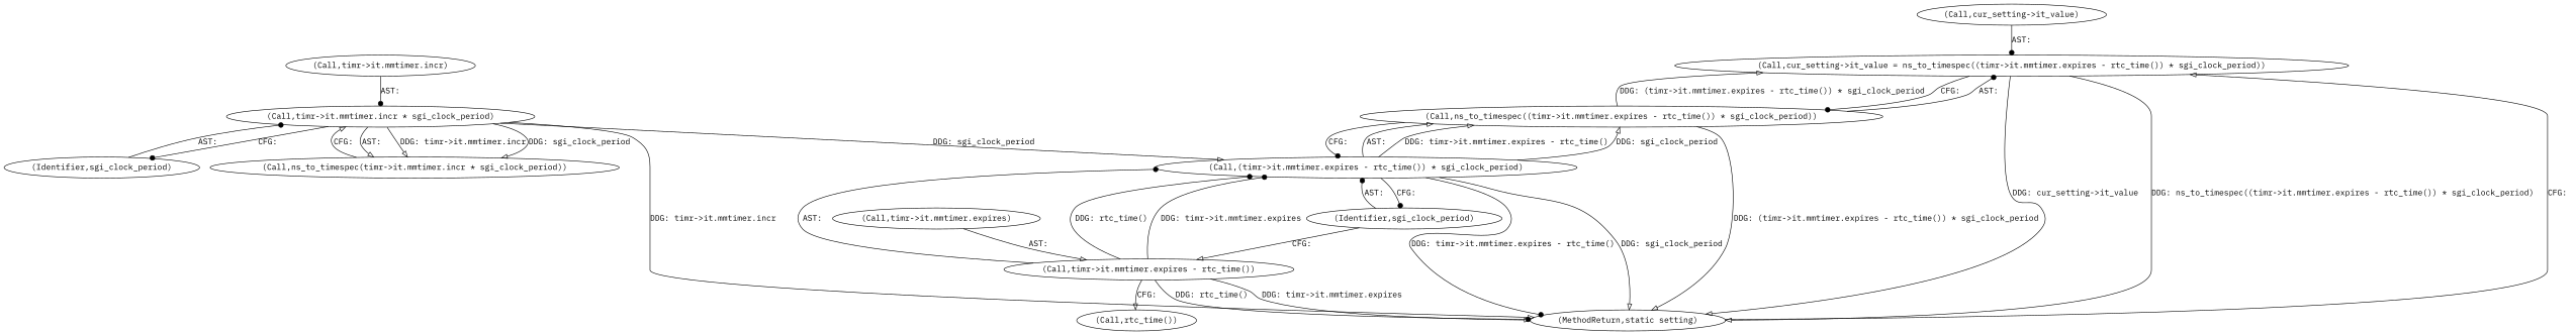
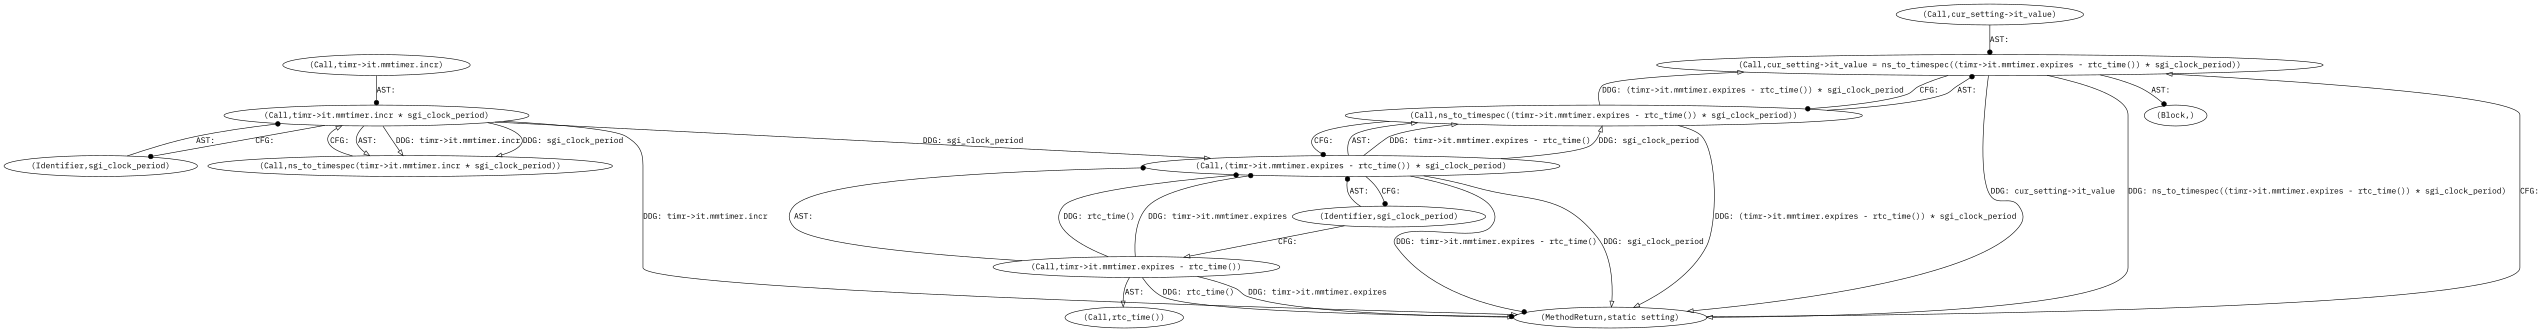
  digraph {
    fontname="IBM Plex Mono"
    node [fontname="IBM Plex Mono"]
    edge [arrowhead=onormal fontname="IBM Plex Mono"]
    n1 [label="(Call,cur_setting->it_value = ns_to_timespec((timr->it.mmtimer.expires - rtc_time()) * sgi_clock_period))"]
    n2 [label="(Call,ns_to_timespec((timr->it.mmtimer.expires - rtc_time()) * sgi_clock_period))"]
    n3 [label="(MethodReturn,static setting)"]
+   n4 [label="(Block,)"]
    n5 [label="(Call,(timr->it.mmtimer.expires - rtc_time()) * sgi_clock_period)"]
    n6 [label="(Identifier,sgi_clock_period)"]
    n7 [label="(Call,timr->it.mmtimer.expires - rtc_time())"]
    n8 [label="(Call,rtc_time())"]
    n9 [label="(Call,timr->it.mmtimer.incr * sgi_clock_period)"]
    n10 [label="(Identifier,sgi_clock_period)"]
    n11 [label="(Call,ns_to_timespec(timr->it.mmtimer.incr * sgi_clock_period))"]
-   n12 [label="(Call,timr->it.mmtimer.expires)"]
    n13 [label="(Call,cur_setting->it_value)"]
    n14 [label="(Call,timr->it.mmtimer.incr)"]
    n1 -> n2 [arrowhead=dot label="CFG: "]
    n1 -> n3 [label="DDG: cur_setting->it_value"]
    n1 -> n3 [label="DDG: ns_to_timespec((timr->it.mmtimer.expires - rtc_time()) * sgi_clock_period)"]
+   n1 -> n4 [arrowhead=dot label="AST: "]
    n2 -> n1 [arrowhead=dot label="AST: "]
    n2 -> n1 [label="DDG: (timr->it.mmtimer.expires - rtc_time()) * sgi_clock_period"]
    n2 -> n3 [label="DDG: (timr->it.mmtimer.expires - rtc_time()) * sgi_clock_period"]
    n2 -> n5 [arrowhead=dot label="CFG: "]
    n3 -> n1 [label="CFG: "]
    n5 -> n2 [label="AST: "]
    n5 -> n2 [label="DDG: timr->it.mmtimer.expires - rtc_time()"]
    n5 -> n2 [label="DDG: sgi_clock_period"]
    n5 -> n3 [arrowhead=dot label="DDG: timr->it.mmtimer.expires - rtc_time()"]
    n5 -> n3 [label="DDG: sgi_clock_period"]
    n5 -> n6 [arrowhead=dot label="CFG: "]
    n6 -> n5 [arrowhead=dot label="AST: "]
    n6 -> n7 [label="CFG: "]
    n7 -> n3 [arrowhead=dot label="DDG: rtc_time()"]
    n7 -> n3 [label="DDG: timr->it.mmtimer.expires"]
    n7 -> n5 [arrowhead=dot label="AST: "]
    n7 -> n5 [arrowhead=dot label="DDG: timr->it.mmtimer.expires"]
    n7 -> n5 [arrowhead=dot label="DDG: rtc_time()"]
-   n7 -> n8 [label="CFG: "]
+   n7 -> n8 [label="AST: "]
    n9 -> n3 [label="DDG: timr->it.mmtimer.incr"]
    n9 -> n5 [label="DDG: sgi_clock_period"]
    n9 -> n10 [arrowhead=dot label="CFG: "]
    n9 -> n11 [label="AST: "]
    n9 -> n11 [label="DDG: timr->it.mmtimer.incr"]
    n9 -> n11 [label="DDG: sgi_clock_period"]
    n10 -> n9 [arrowhead=dot label="AST: "]
    n11 -> n9 [label="CFG: "]
-   n12 -> n7 [label="AST: "]
    n13 -> n1 [arrowhead=dot label="AST: "]
    n14 -> n9 [arrowhead=dot label="AST: "]
  }
